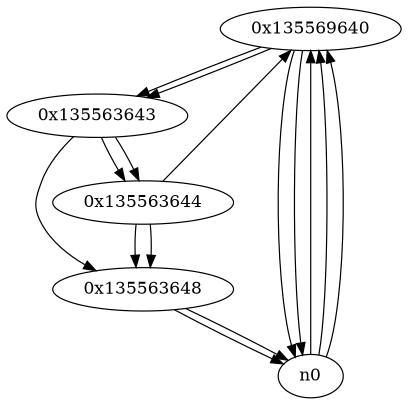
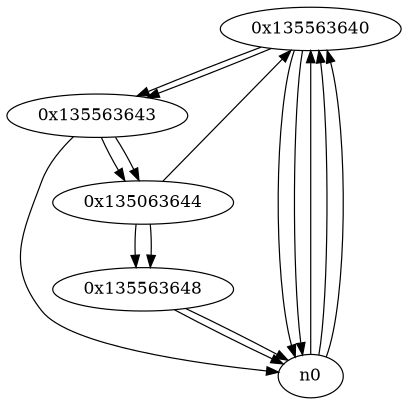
  digraph {
-   n1 [label="0x135569640"]
+   n1 [label="0x135563640"]
    n2 [label="0x135563643"]
    n0
-   n3 [label="0x135563644"]
+   n3 [label="0x135063644"]
    n4 [label="0x135563648"]
    n1 -> n2
    n1 -> n2
    n1 -> n0
    n1 -> n0
-   n2 -> n4
+   n2 -> n0
    n2 -> n3
    n2 -> n3
    n0 -> n1
    n0 -> n1
    n0 -> n1
    n3 -> n1
    n3 -> n4
    n3 -> n4
    n4 -> n0
    n4 -> n0
  }
